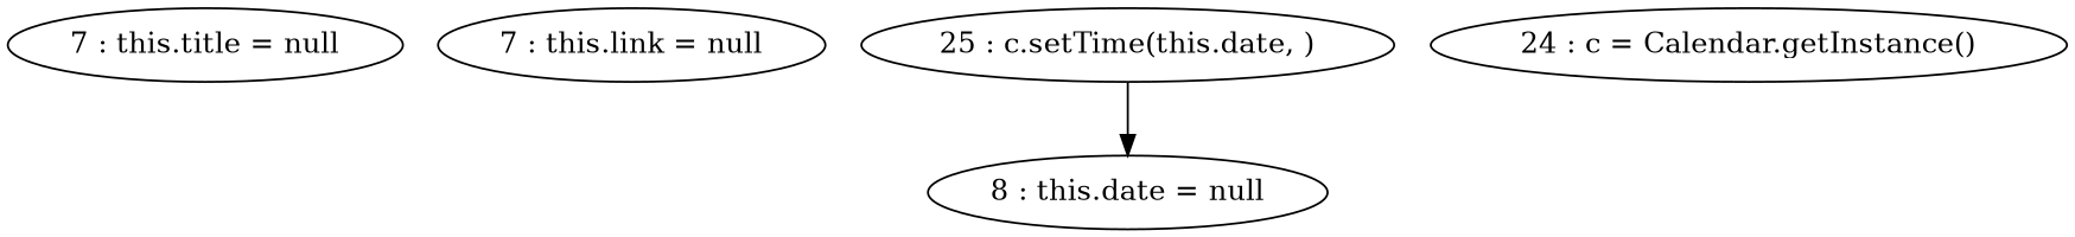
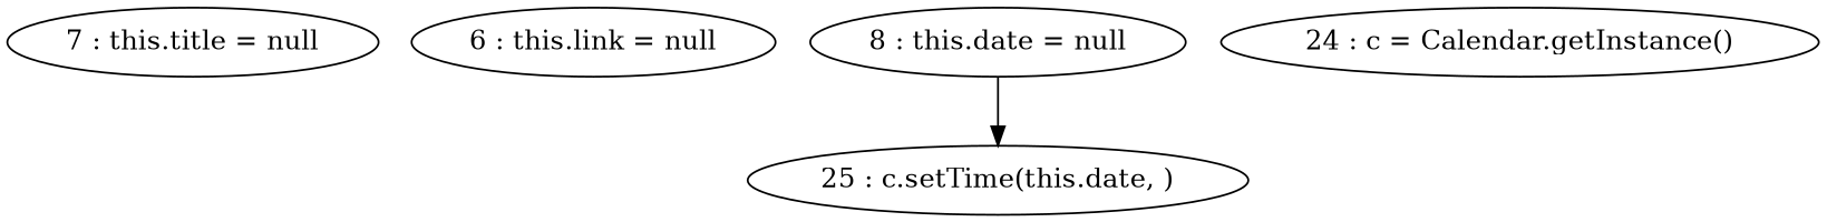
  digraph {
    "7 : this.title = null"
-   "7 : this.link = null"
+   "7 : this.link = null" [label="6 : this.link = null"]
    "8 : this.date = null"
    "25 : c.setTime(this.date, )"
    "24 : c = Calendar.getInstance()"
-   "25 : c.setTime(this.date, )" -> "8 : this.date = null"
+   "8 : this.date = null" -> "25 : c.setTime(this.date, )"
  }
